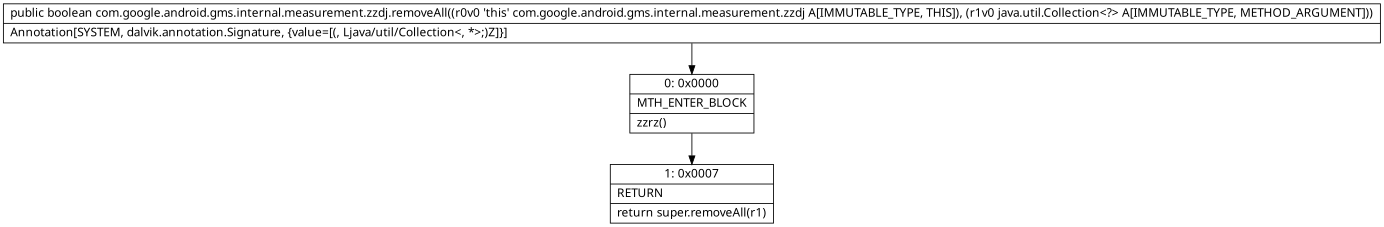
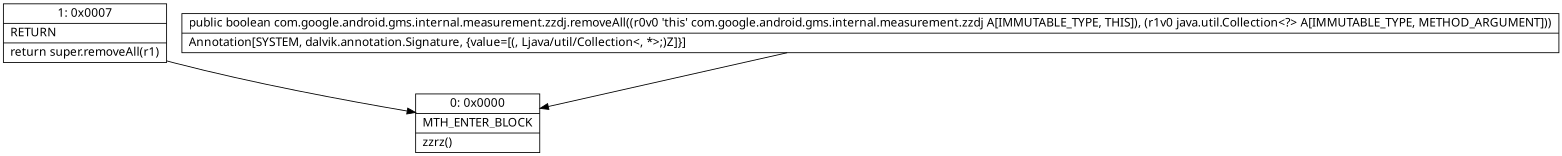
  digraph {
    fontname="Noto Sans"
    node [shape=record fontname="Noto Sans"]
    edge [fontname="Noto Sans"]
    n1 [label="{0\:\ 0x0000|MTH_ENTER_BLOCK\l|zzrz()\l}"]
    n2 [label="{1\:\ 0x0007|RETURN\l|return super.removeAll(r1)\l}"]
    n3 [label="{public boolean com.google.android.gms.internal.measurement.zzdj.removeAll((r0v0 'this' com.google.android.gms.internal.measurement.zzdj A[IMMUTABLE_TYPE, THIS]), (r1v0 java.util.Collection\<?\> A[IMMUTABLE_TYPE, METHOD_ARGUMENT]))  | Annotation[SYSTEM, dalvik.annotation.Signature, \{value=[(, Ljava\/util\/Collection\<, *\>;)Z]\}]\l}"]
-   n1 -> n2
+   n2 -> n1
    n3 -> n1
  }
